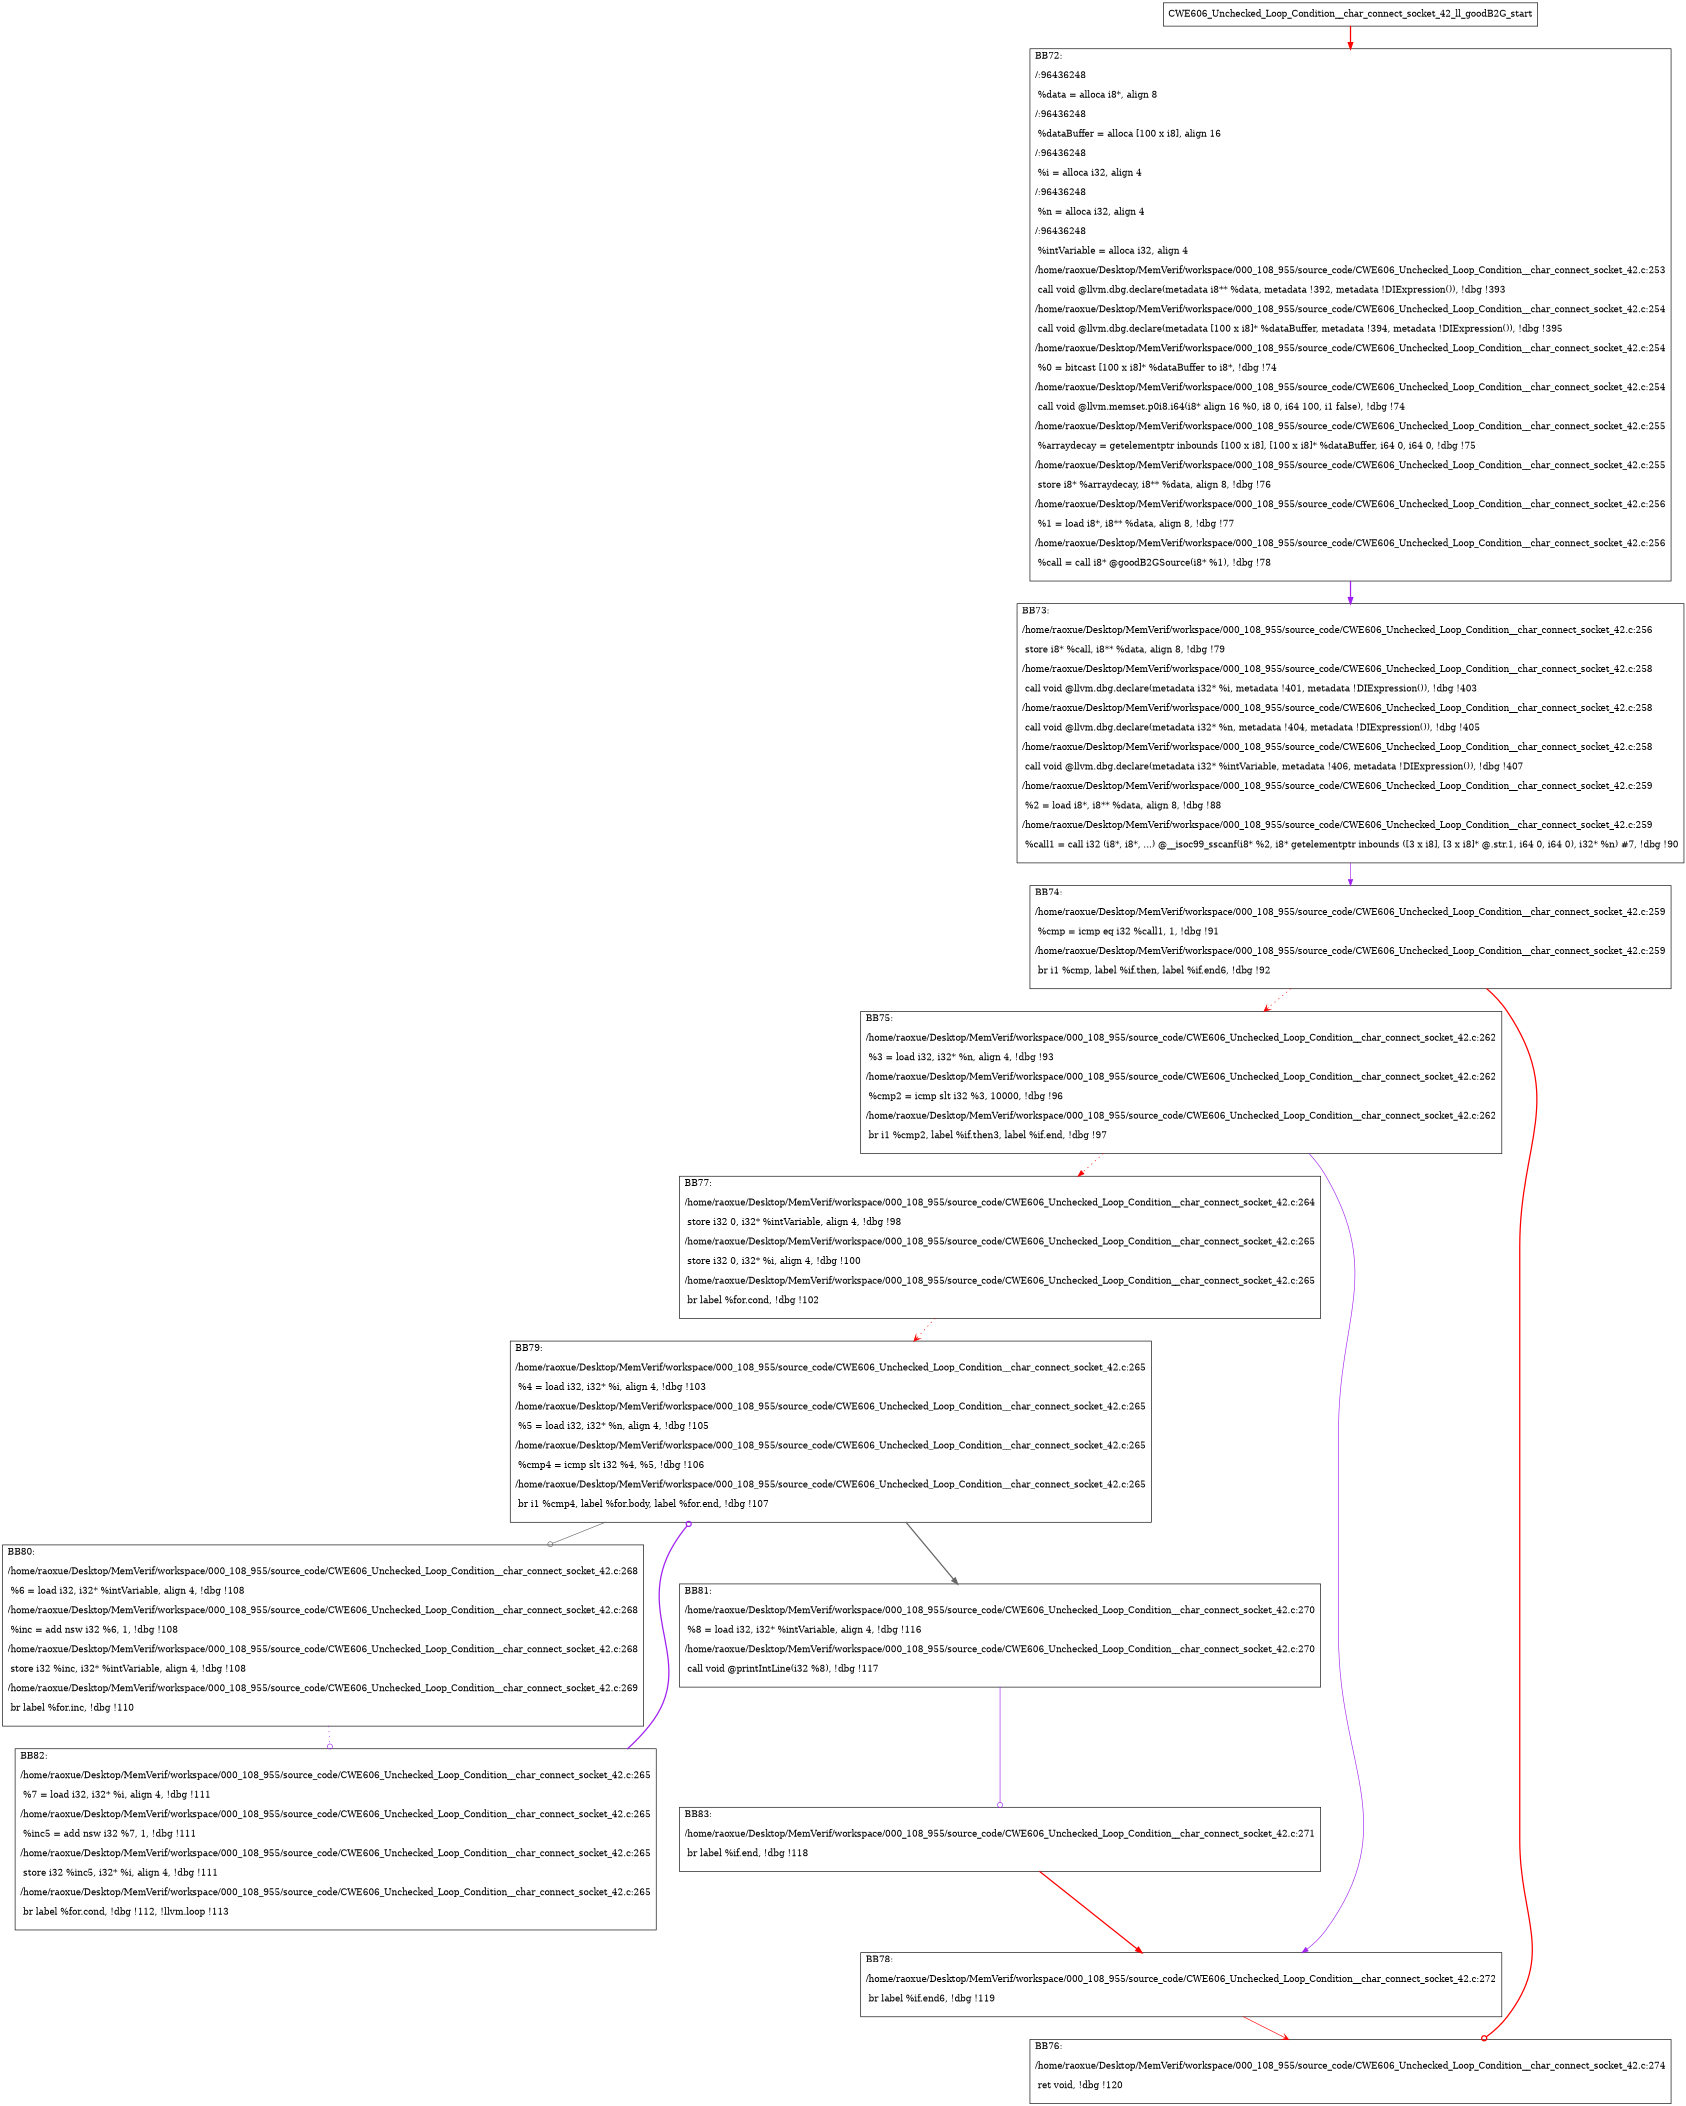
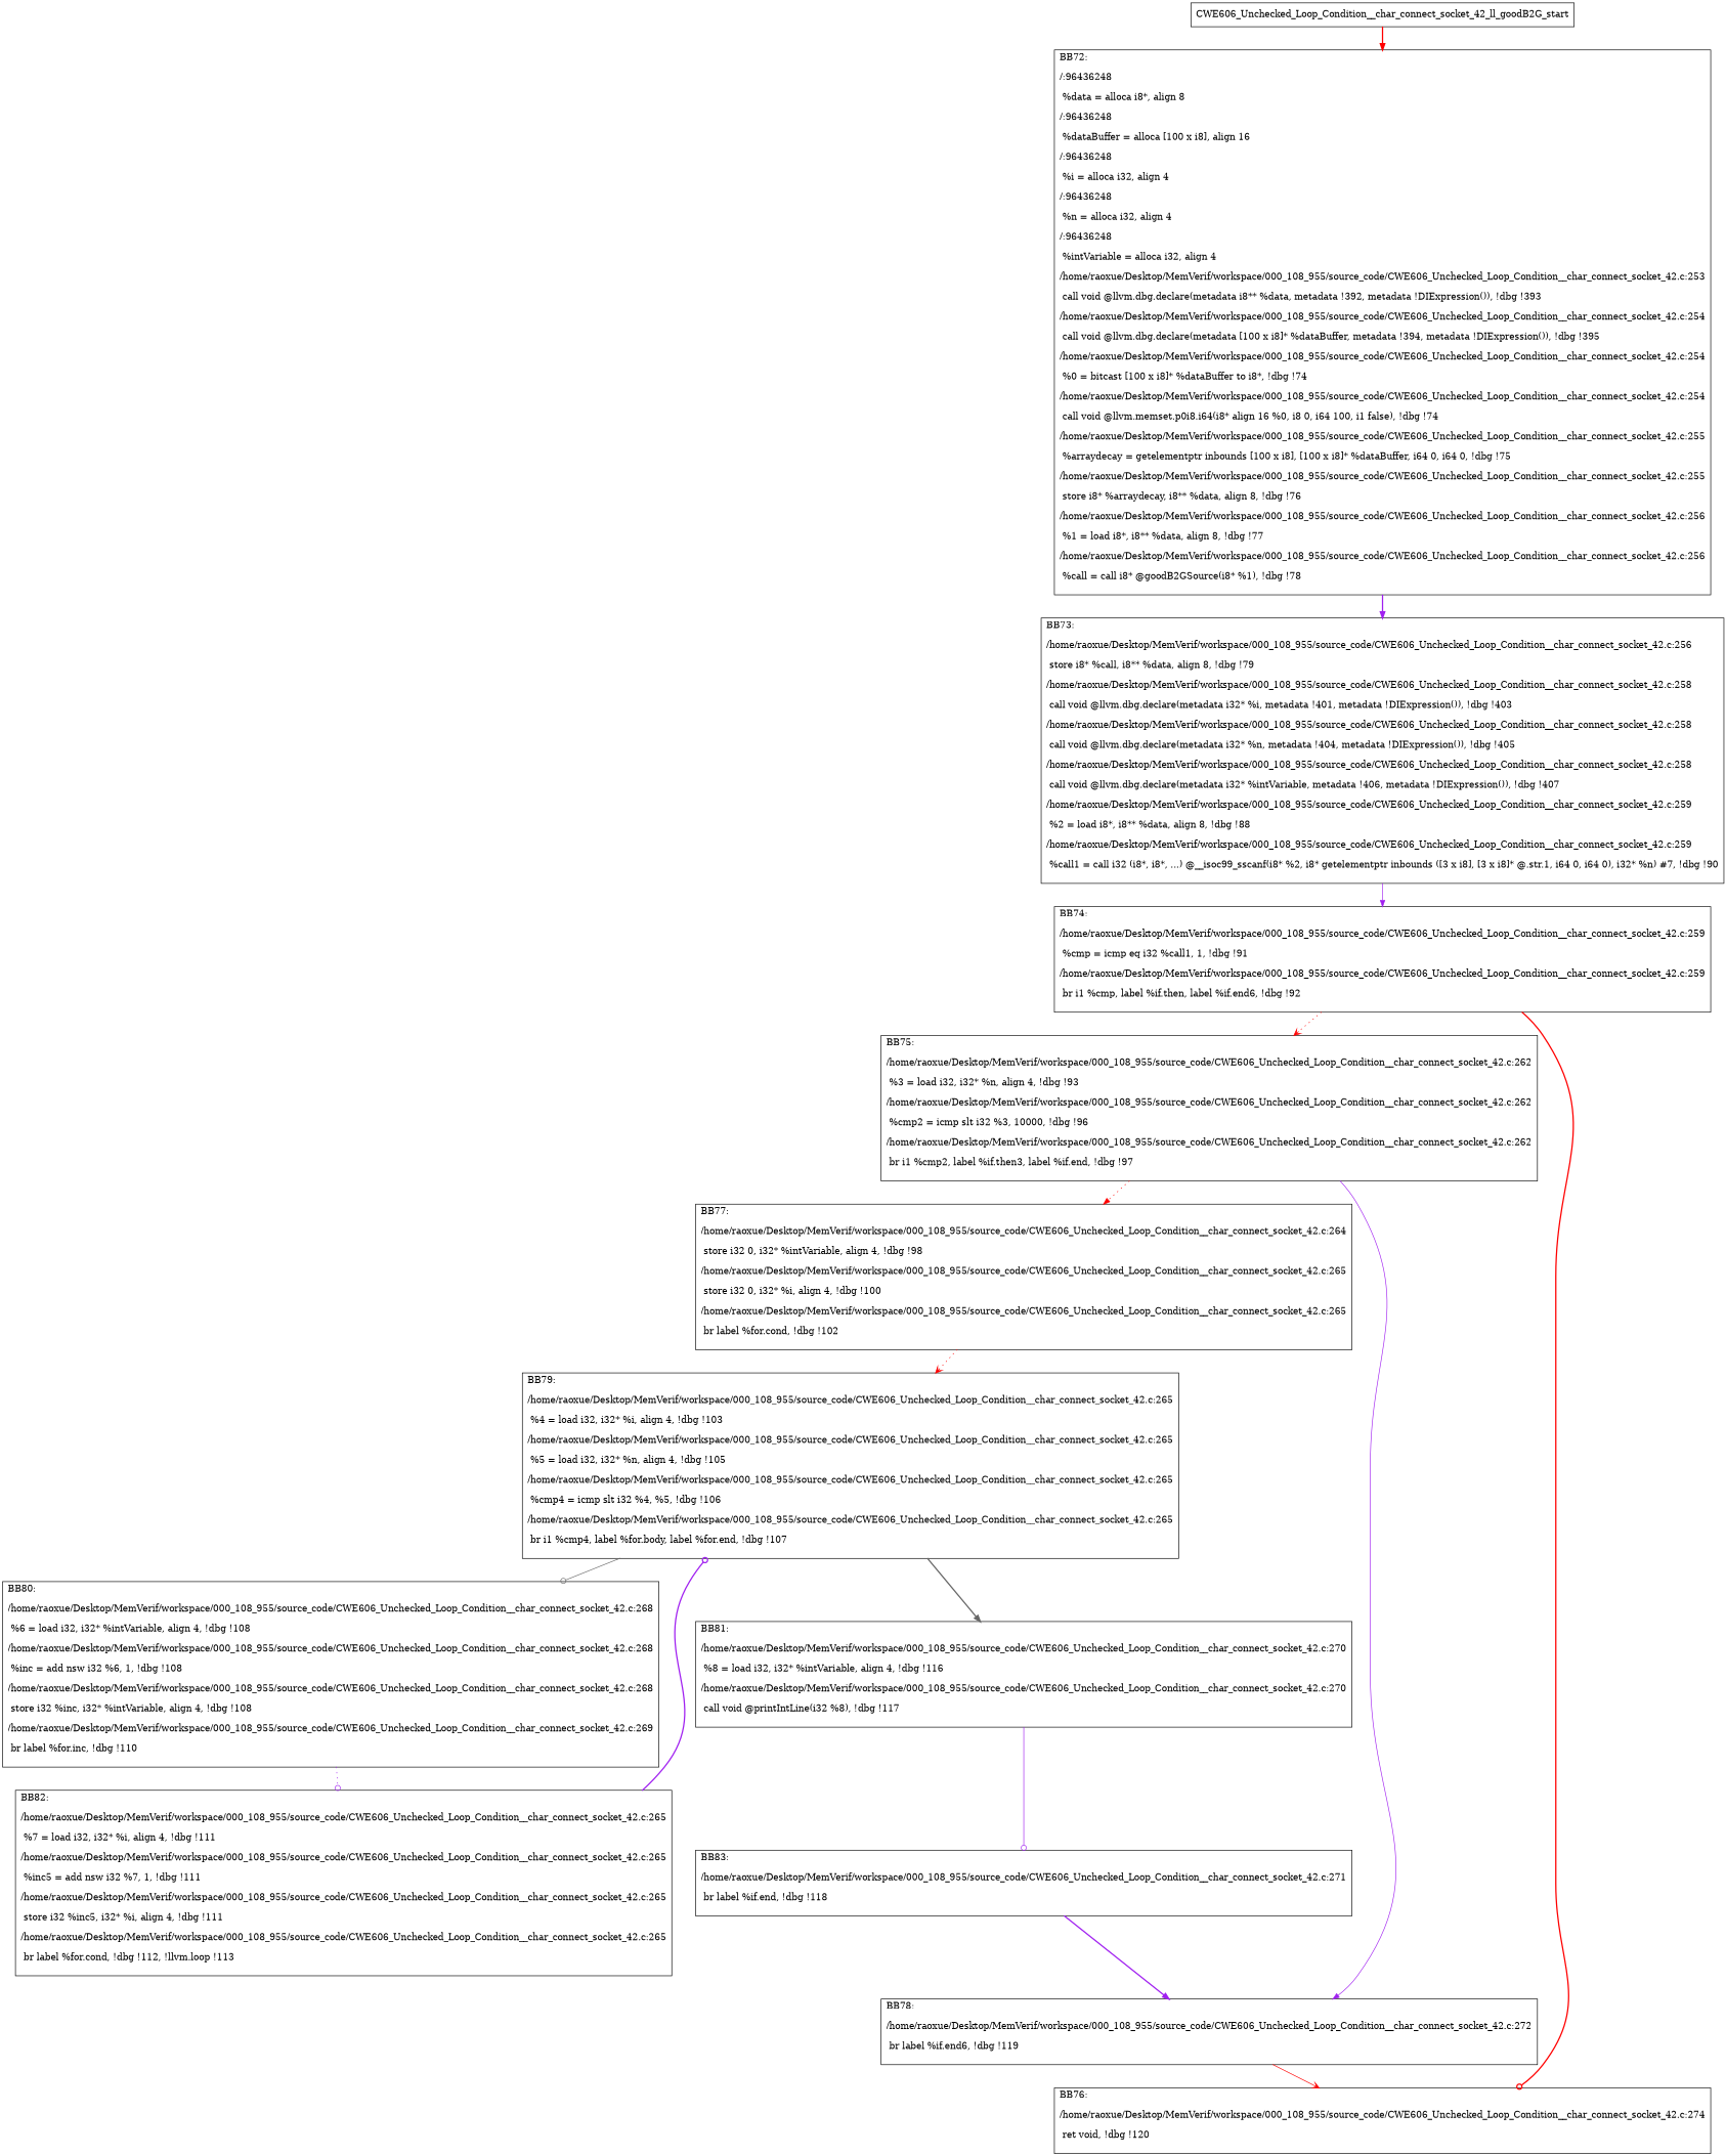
  digraph {
    node [shape=record]
    edge [arrowhead=normal color=red style=bold]
    n1 [label="{CWE606_Unchecked_Loop_Condition__char_connect_socket_42_ll_goodB2G_start}"]
    n2 [label="{BB72:\l\l/:96436248\l\n  %data = alloca i8*, align 8\l\n/:96436248\l\n  %dataBuffer = alloca [100 x i8], align 16\l\n/:96436248\l\n  %i = alloca i32, align 4\l\n/:96436248\l\n  %n = alloca i32, align 4\l\n/:96436248\l\n  %intVariable = alloca i32, align 4\l\n/home/raoxue/Desktop/MemVerif/workspace/000_108_955/source_code/CWE606_Unchecked_Loop_Condition__char_connect_socket_42.c:253\l\n  call void @llvm.dbg.declare(metadata i8** %data, metadata !392, metadata !DIExpression()), !dbg !393\l\n/home/raoxue/Desktop/MemVerif/workspace/000_108_955/source_code/CWE606_Unchecked_Loop_Condition__char_connect_socket_42.c:254\l\n  call void @llvm.dbg.declare(metadata [100 x i8]* %dataBuffer, metadata !394, metadata !DIExpression()), !dbg !395\l\n/home/raoxue/Desktop/MemVerif/workspace/000_108_955/source_code/CWE606_Unchecked_Loop_Condition__char_connect_socket_42.c:254\l\n  %0 = bitcast [100 x i8]* %dataBuffer to i8*, !dbg !74\l\n/home/raoxue/Desktop/MemVerif/workspace/000_108_955/source_code/CWE606_Unchecked_Loop_Condition__char_connect_socket_42.c:254\l\n  call void @llvm.memset.p0i8.i64(i8* align 16 %0, i8 0, i64 100, i1 false), !dbg !74\l\n/home/raoxue/Desktop/MemVerif/workspace/000_108_955/source_code/CWE606_Unchecked_Loop_Condition__char_connect_socket_42.c:255\l\n  %arraydecay = getelementptr inbounds [100 x i8], [100 x i8]* %dataBuffer, i64 0, i64 0, !dbg !75\l\n/home/raoxue/Desktop/MemVerif/workspace/000_108_955/source_code/CWE606_Unchecked_Loop_Condition__char_connect_socket_42.c:255\l\n  store i8* %arraydecay, i8** %data, align 8, !dbg !76\l\n/home/raoxue/Desktop/MemVerif/workspace/000_108_955/source_code/CWE606_Unchecked_Loop_Condition__char_connect_socket_42.c:256\l\n  %1 = load i8*, i8** %data, align 8, !dbg !77\l\n/home/raoxue/Desktop/MemVerif/workspace/000_108_955/source_code/CWE606_Unchecked_Loop_Condition__char_connect_socket_42.c:256\l\n  %call = call i8* @goodB2GSource(i8* %1), !dbg !78\l\n}"]
    n3 [label="{BB73:\l\l/home/raoxue/Desktop/MemVerif/workspace/000_108_955/source_code/CWE606_Unchecked_Loop_Condition__char_connect_socket_42.c:256\l\n  store i8* %call, i8** %data, align 8, !dbg !79\l\n/home/raoxue/Desktop/MemVerif/workspace/000_108_955/source_code/CWE606_Unchecked_Loop_Condition__char_connect_socket_42.c:258\l\n  call void @llvm.dbg.declare(metadata i32* %i, metadata !401, metadata !DIExpression()), !dbg !403\l\n/home/raoxue/Desktop/MemVerif/workspace/000_108_955/source_code/CWE606_Unchecked_Loop_Condition__char_connect_socket_42.c:258\l\n  call void @llvm.dbg.declare(metadata i32* %n, metadata !404, metadata !DIExpression()), !dbg !405\l\n/home/raoxue/Desktop/MemVerif/workspace/000_108_955/source_code/CWE606_Unchecked_Loop_Condition__char_connect_socket_42.c:258\l\n  call void @llvm.dbg.declare(metadata i32* %intVariable, metadata !406, metadata !DIExpression()), !dbg !407\l\n/home/raoxue/Desktop/MemVerif/workspace/000_108_955/source_code/CWE606_Unchecked_Loop_Condition__char_connect_socket_42.c:259\l\n  %2 = load i8*, i8** %data, align 8, !dbg !88\l\n/home/raoxue/Desktop/MemVerif/workspace/000_108_955/source_code/CWE606_Unchecked_Loop_Condition__char_connect_socket_42.c:259\l\n  %call1 = call i32 (i8*, i8*, ...) @__isoc99_sscanf(i8* %2, i8* getelementptr inbounds ([3 x i8], [3 x i8]* @.str.1, i64 0, i64 0), i32* %n) #7, !dbg !90\l\n}"]
    n4 [label="{BB74:\l\l/home/raoxue/Desktop/MemVerif/workspace/000_108_955/source_code/CWE606_Unchecked_Loop_Condition__char_connect_socket_42.c:259\l\n  %cmp = icmp eq i32 %call1, 1, !dbg !91\l\n/home/raoxue/Desktop/MemVerif/workspace/000_108_955/source_code/CWE606_Unchecked_Loop_Condition__char_connect_socket_42.c:259\l\n  br i1 %cmp, label %if.then, label %if.end6, !dbg !92\l\n}"]
    n5 [label="{BB75:\l\l/home/raoxue/Desktop/MemVerif/workspace/000_108_955/source_code/CWE606_Unchecked_Loop_Condition__char_connect_socket_42.c:262\l\n  %3 = load i32, i32* %n, align 4, !dbg !93\l\n/home/raoxue/Desktop/MemVerif/workspace/000_108_955/source_code/CWE606_Unchecked_Loop_Condition__char_connect_socket_42.c:262\l\n  %cmp2 = icmp slt i32 %3, 10000, !dbg !96\l\n/home/raoxue/Desktop/MemVerif/workspace/000_108_955/source_code/CWE606_Unchecked_Loop_Condition__char_connect_socket_42.c:262\l\n  br i1 %cmp2, label %if.then3, label %if.end, !dbg !97\l\n}"]
    n6 [label="{BB76:\l\l/home/raoxue/Desktop/MemVerif/workspace/000_108_955/source_code/CWE606_Unchecked_Loop_Condition__char_connect_socket_42.c:274\l\n  ret void, !dbg !120\l\n}"]
    n7 [label="{BB77:\l\l/home/raoxue/Desktop/MemVerif/workspace/000_108_955/source_code/CWE606_Unchecked_Loop_Condition__char_connect_socket_42.c:264\l\n  store i32 0, i32* %intVariable, align 4, !dbg !98\l\n/home/raoxue/Desktop/MemVerif/workspace/000_108_955/source_code/CWE606_Unchecked_Loop_Condition__char_connect_socket_42.c:265\l\n  store i32 0, i32* %i, align 4, !dbg !100\l\n/home/raoxue/Desktop/MemVerif/workspace/000_108_955/source_code/CWE606_Unchecked_Loop_Condition__char_connect_socket_42.c:265\l\n  br label %for.cond, !dbg !102\l\n}"]
    n8 [label="{BB78:\l\l/home/raoxue/Desktop/MemVerif/workspace/000_108_955/source_code/CWE606_Unchecked_Loop_Condition__char_connect_socket_42.c:272\l\n  br label %if.end6, !dbg !119\l\n}"]
    n9 [label="{BB79:\l\l/home/raoxue/Desktop/MemVerif/workspace/000_108_955/source_code/CWE606_Unchecked_Loop_Condition__char_connect_socket_42.c:265\l\n  %4 = load i32, i32* %i, align 4, !dbg !103\l\n/home/raoxue/Desktop/MemVerif/workspace/000_108_955/source_code/CWE606_Unchecked_Loop_Condition__char_connect_socket_42.c:265\l\n  %5 = load i32, i32* %n, align 4, !dbg !105\l\n/home/raoxue/Desktop/MemVerif/workspace/000_108_955/source_code/CWE606_Unchecked_Loop_Condition__char_connect_socket_42.c:265\l\n  %cmp4 = icmp slt i32 %4, %5, !dbg !106\l\n/home/raoxue/Desktop/MemVerif/workspace/000_108_955/source_code/CWE606_Unchecked_Loop_Condition__char_connect_socket_42.c:265\l\n  br i1 %cmp4, label %for.body, label %for.end, !dbg !107\l\n}"]
    n10 [label="{BB80:\l\l/home/raoxue/Desktop/MemVerif/workspace/000_108_955/source_code/CWE606_Unchecked_Loop_Condition__char_connect_socket_42.c:268\l\n  %6 = load i32, i32* %intVariable, align 4, !dbg !108\l\n/home/raoxue/Desktop/MemVerif/workspace/000_108_955/source_code/CWE606_Unchecked_Loop_Condition__char_connect_socket_42.c:268\l\n  %inc = add nsw i32 %6, 1, !dbg !108\l\n/home/raoxue/Desktop/MemVerif/workspace/000_108_955/source_code/CWE606_Unchecked_Loop_Condition__char_connect_socket_42.c:268\l\n  store i32 %inc, i32* %intVariable, align 4, !dbg !108\l\n/home/raoxue/Desktop/MemVerif/workspace/000_108_955/source_code/CWE606_Unchecked_Loop_Condition__char_connect_socket_42.c:269\l\n  br label %for.inc, !dbg !110\l\n}"]
    n11 [label="{BB81:\l\l/home/raoxue/Desktop/MemVerif/workspace/000_108_955/source_code/CWE606_Unchecked_Loop_Condition__char_connect_socket_42.c:270\l\n  %8 = load i32, i32* %intVariable, align 4, !dbg !116\l\n/home/raoxue/Desktop/MemVerif/workspace/000_108_955/source_code/CWE606_Unchecked_Loop_Condition__char_connect_socket_42.c:270\l\n  call void @printIntLine(i32 %8), !dbg !117\l\n}"]
    n12 [label="{BB82:\l\l/home/raoxue/Desktop/MemVerif/workspace/000_108_955/source_code/CWE606_Unchecked_Loop_Condition__char_connect_socket_42.c:265\l\n  %7 = load i32, i32* %i, align 4, !dbg !111\l\n/home/raoxue/Desktop/MemVerif/workspace/000_108_955/source_code/CWE606_Unchecked_Loop_Condition__char_connect_socket_42.c:265\l\n  %inc5 = add nsw i32 %7, 1, !dbg !111\l\n/home/raoxue/Desktop/MemVerif/workspace/000_108_955/source_code/CWE606_Unchecked_Loop_Condition__char_connect_socket_42.c:265\l\n  store i32 %inc5, i32* %i, align 4, !dbg !111\l\n/home/raoxue/Desktop/MemVerif/workspace/000_108_955/source_code/CWE606_Unchecked_Loop_Condition__char_connect_socket_42.c:265\l\n  br label %for.cond, !dbg !112, !llvm.loop !113\l\n}"]
    n13 [label="{BB83:\l\l/home/raoxue/Desktop/MemVerif/workspace/000_108_955/source_code/CWE606_Unchecked_Loop_Condition__char_connect_socket_42.c:271\l\n  br label %if.end, !dbg !118\l\n}"]
    n1 -> n2
    n2 -> n3 [color=purple]
    n3 -> n4 [color=purple style=solid]
    n4 -> n5 [arrowhead=vee style=dotted]
    n4 -> n6 [arrowhead=odot]
    n5 -> n7 [style=dotted]
    n5 -> n8 [color=purple style=solid]
    n7 -> n9 [arrowhead=vee style=dotted]
    n8 -> n6 [arrowhead=vee style=solid]
    n9 -> n10 [arrowhead=odot color=gray40 style=solid]
    n9 -> n11 [color=gray40]
    n10 -> n12 [arrowhead=odot color=purple style=dotted]
    n11 -> n13 [arrowhead=odot color=purple style=solid]
    n12 -> n9 [arrowhead=odot color=purple]
-   n13 -> n8
+   n13 -> n8 [color=purple]
  }
